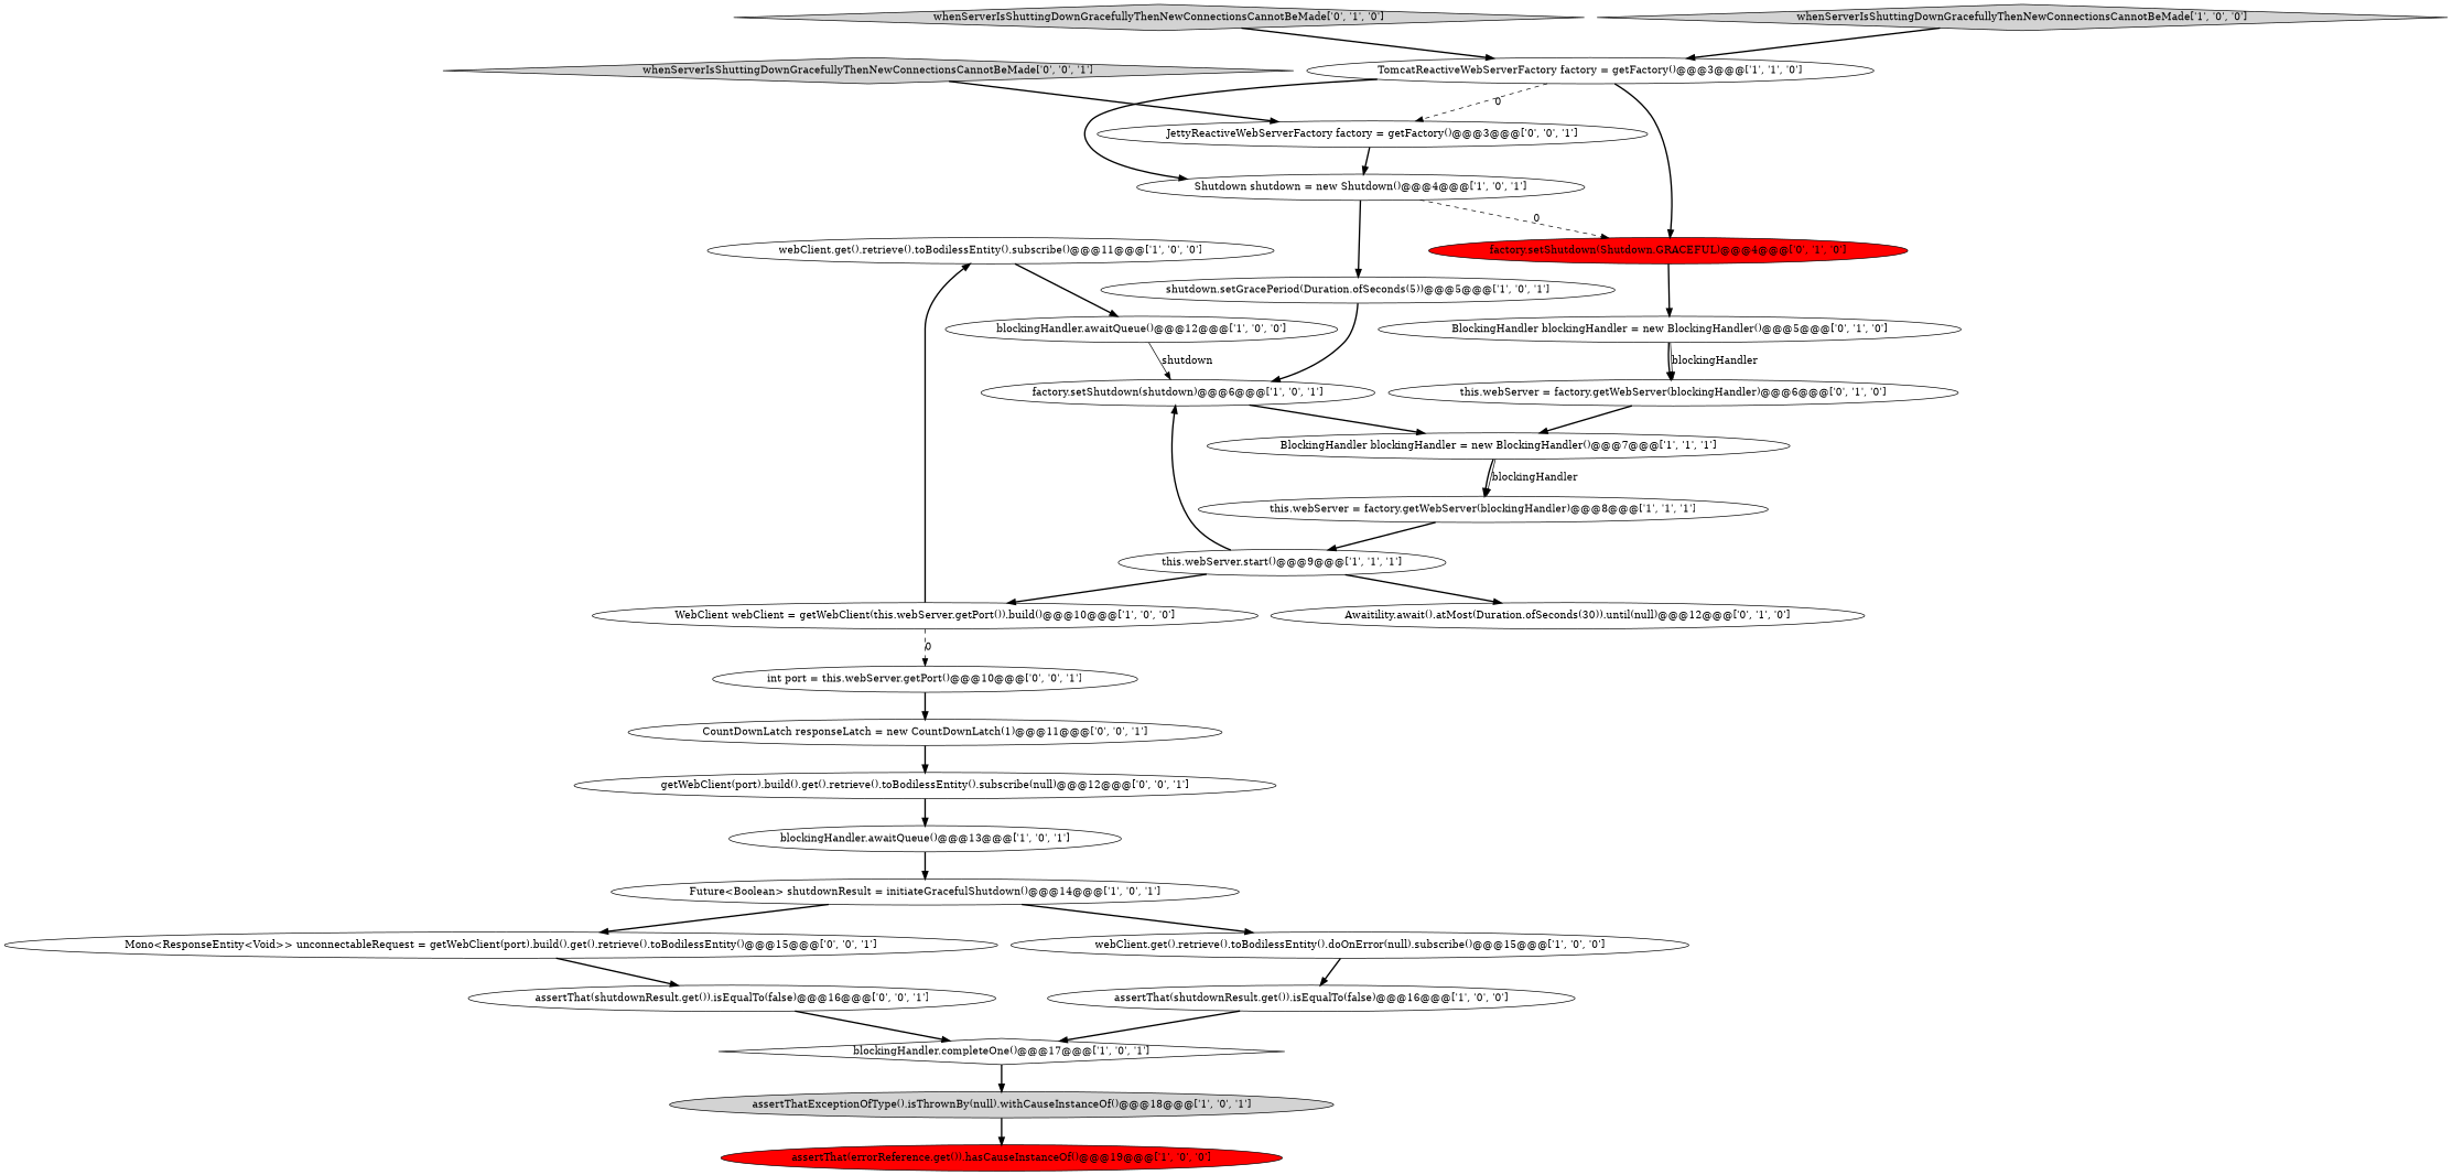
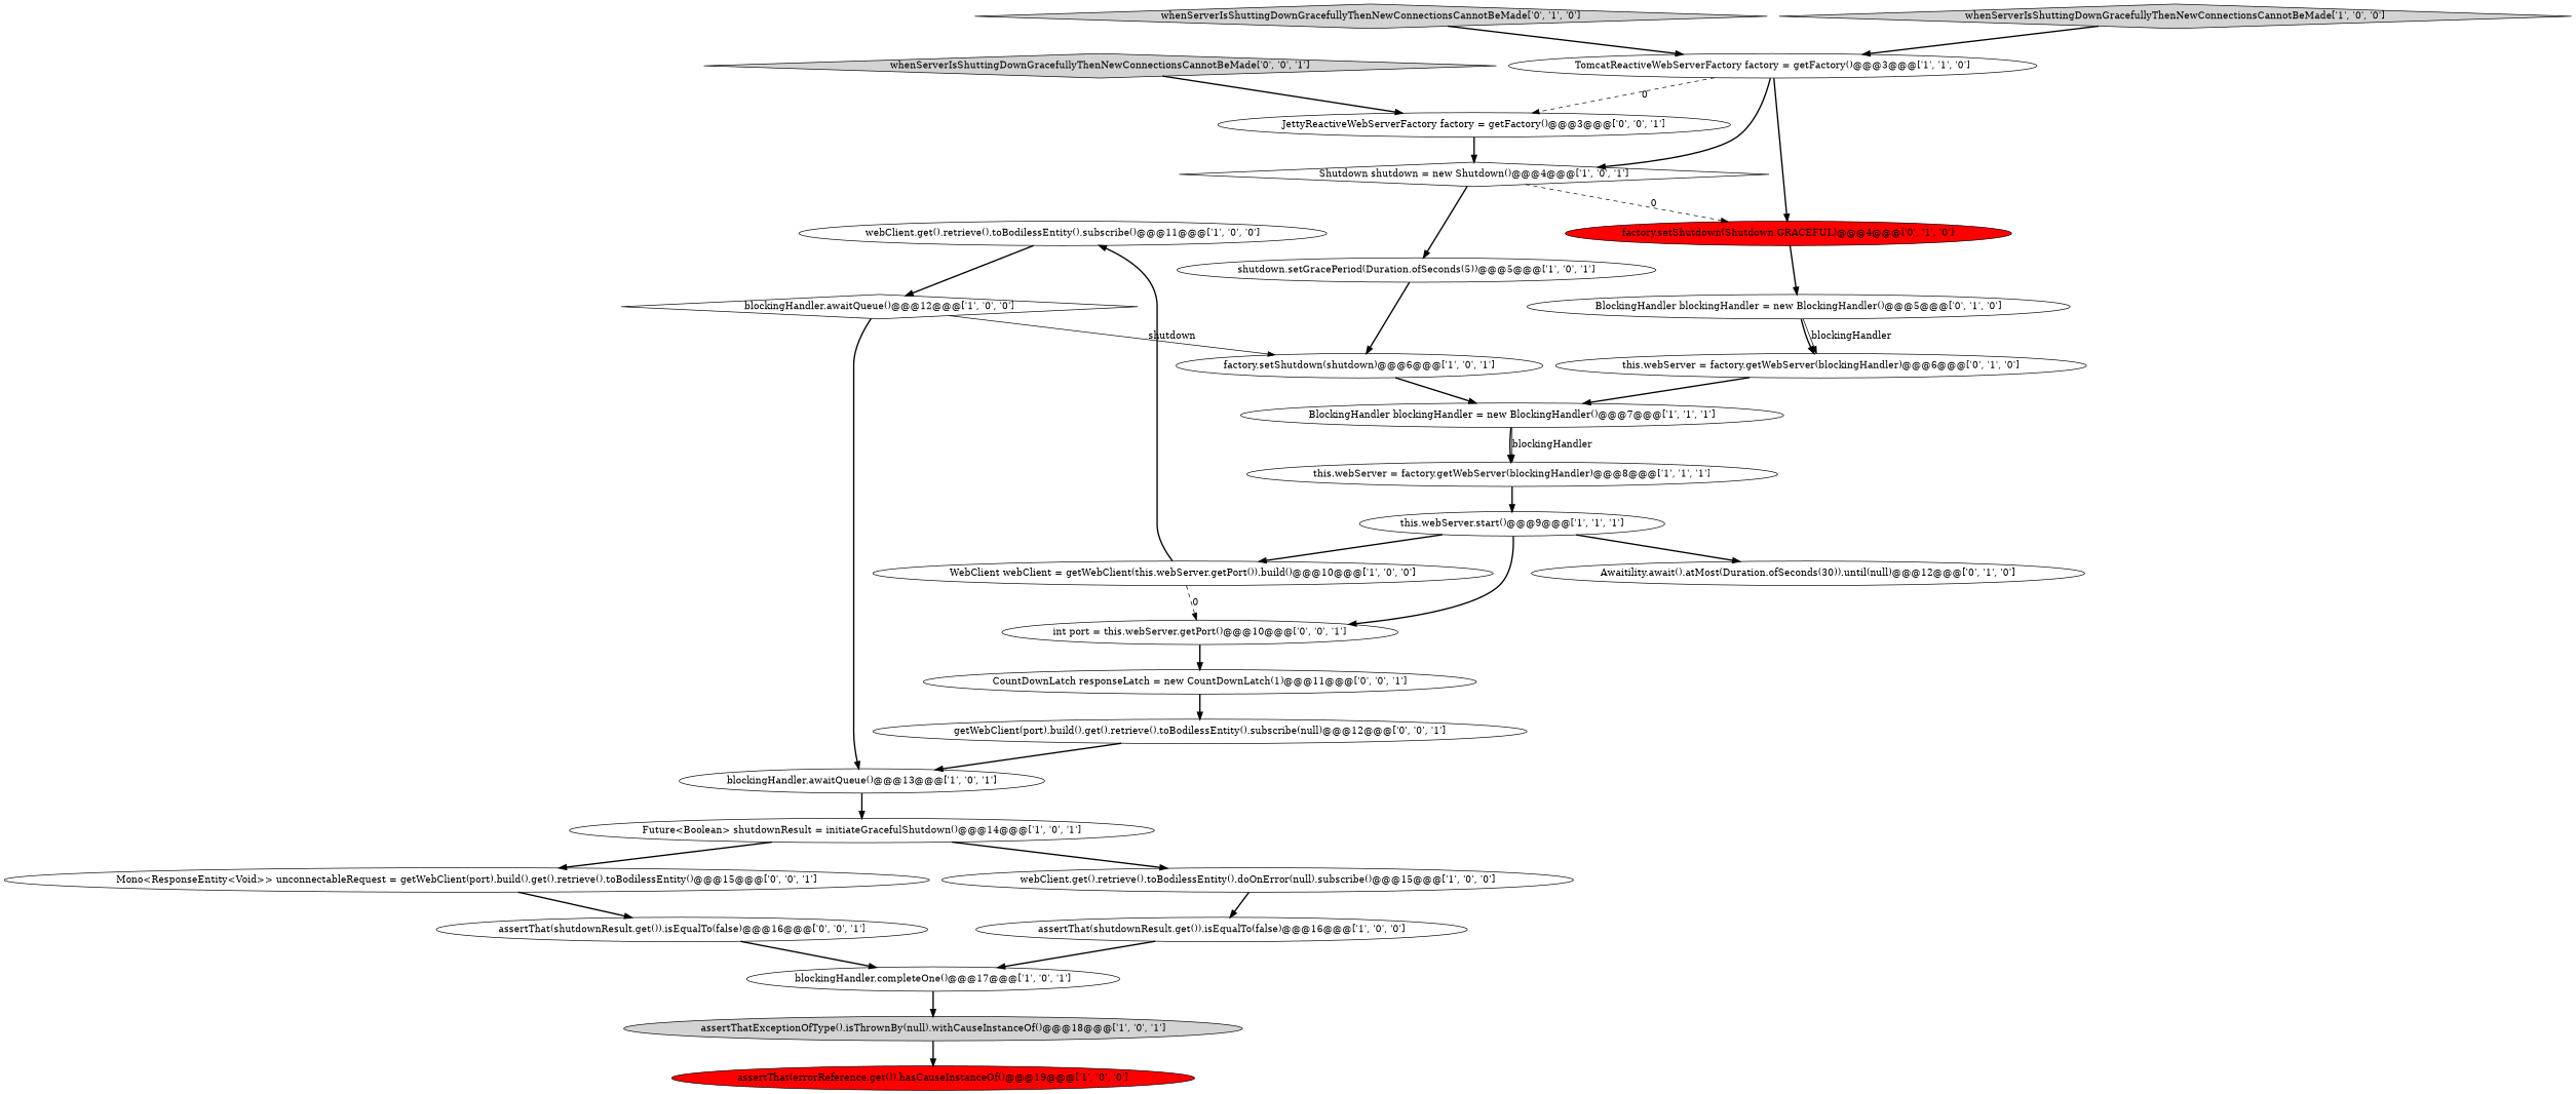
  digraph {
    node [fillcolor=white shape=ellipse style=filled]
    edge [style=bold]
    n1 [label="webClient.get().retrieve().toBodilessEntity().subscribe()@@@11@@@['1', '0', '0']"]
-   n2 [label="blockingHandler.awaitQueue()@@@12@@@['1', '0', '0']"]
+   n2 [label="blockingHandler.awaitQueue()@@@12@@@['1', '0', '0']" shape=diamond]
    n3 [label="factory.setShutdown(shutdown)@@@6@@@['1', '0', '1']"]
    n4 [label="blockingHandler.awaitQueue()@@@13@@@['1', '0', '1']"]
    n5 [fillcolor=lightgray label="whenServerIsShuttingDownGracefullyThenNewConnectionsCannotBeMade['0', '1', '0']" shape=diamond]
    n6 [label="TomcatReactiveWebServerFactory factory = getFactory()@@@3@@@['1', '1', '0']"]
    n7 [fillcolor=red label="factory.setShutdown(Shutdown.GRACEFUL)@@@4@@@['0', '1', '0']"]
-   n8 [label="Shutdown shutdown = new Shutdown()@@@4@@@['1', '0', '1']"]
+   n8 [label="Shutdown shutdown = new Shutdown()@@@4@@@['1', '0', '1']" shape=diamond]
    n9 [label="JettyReactiveWebServerFactory factory = getFactory()@@@3@@@['0', '0', '1']"]
    n10 [label="Awaitility.await().atMost(Duration.ofSeconds(30)).until(null)@@@12@@@['0', '1', '0']"]
    n11 [label="WebClient webClient = getWebClient(this.webServer.getPort()).build()@@@10@@@['1', '0', '0']"]
    n12 [label="int port = this.webServer.getPort()@@@10@@@['0', '0', '1']"]
    n13 [label="CountDownLatch responseLatch = new CountDownLatch(1)@@@11@@@['0', '0', '1']"]
    n14 [label="this.webServer = factory.getWebServer(blockingHandler)@@@6@@@['0', '1', '0']"]
    n15 [label="BlockingHandler blockingHandler = new BlockingHandler()@@@7@@@['1', '1', '1']"]
    n16 [label="this.webServer = factory.getWebServer(blockingHandler)@@@8@@@['1', '1', '1']"]
    n17 [label="this.webServer.start()@@@9@@@['1', '1', '1']"]
    n18 [label="Mono<ResponseEntity<Void>> unconnectableRequest = getWebClient(port).build().get().retrieve().toBodilessEntity()@@@15@@@['0', '0', '1']"]
    n19 [label="assertThat(shutdownResult.get()).isEqualTo(false)@@@16@@@['0', '0', '1']"]
-   n20 [label="blockingHandler.completeOne()@@@17@@@['1', '0', '1']" shape=diamond]
+   n20 [label="blockingHandler.completeOne()@@@17@@@['1', '0', '1']"]
    n21 [label="BlockingHandler blockingHandler = new BlockingHandler()@@@5@@@['0', '1', '0']"]
    n22 [label="shutdown.setGracePeriod(Duration.ofSeconds(5))@@@5@@@['1', '0', '1']"]
    n23 [fillcolor=lightgray label="whenServerIsShuttingDownGracefullyThenNewConnectionsCannotBeMade['0', '0', '1']" shape=diamond]
    n24 [fillcolor=lightgray label="whenServerIsShuttingDownGracefullyThenNewConnectionsCannotBeMade['1', '0', '0']" shape=diamond]
    n25 [label="getWebClient(port).build().get().retrieve().toBodilessEntity().subscribe(null)@@@12@@@['0', '0', '1']"]
    n26 [label="assertThat(shutdownResult.get()).isEqualTo(false)@@@16@@@['1', '0', '0']"]
    n27 [fillcolor=lightgray label="assertThatExceptionOfType().isThrownBy(null).withCauseInstanceOf()@@@18@@@['1', '0', '1']"]
    n28 [label="Future<Boolean> shutdownResult = initiateGracefulShutdown()@@@14@@@['1', '0', '1']"]
    n29 [label="webClient.get().retrieve().toBodilessEntity().doOnError(null).subscribe()@@@15@@@['1', '0', '0']"]
    n30 [fillcolor=red label="assertThat(errorReference.get()).hasCauseInstanceOf()@@@19@@@['1', '0', '0']"]
    n1 -> n2
    n2 -> n3 [label=shutdown style=solid]
+   n2 -> n4
    n3 -> n15
    n4 -> n28
    n5 -> n6
    n6 -> n7
    n6 -> n8
    n6 -> n9 [label=0 style=dashed]
    n7 -> n21
    n8 -> n7 [label=0 style=dashed]
    n8 -> n22
    n9 -> n8
    n11 -> n1
    n11 -> n12 [label=0 style=dashed]
    n12 -> n13
    n13 -> n25
    n14 -> n15
    n15 -> n16
    n15 -> n16 [label=blockingHandler style=solid]
    n16 -> n17
    n17 -> n10
    n17 -> n11
-   n17 -> n3
+   n17 -> n12
    n18 -> n19
    n19 -> n20
    n20 -> n27
    n21 -> n14 [label=blockingHandler style=solid]
    n21 -> n14
    n22 -> n3
    n23 -> n9
    n24 -> n6
    n25 -> n4
    n26 -> n20
    n27 -> n30
    n28 -> n18
    n28 -> n29
    n29 -> n26
  }
